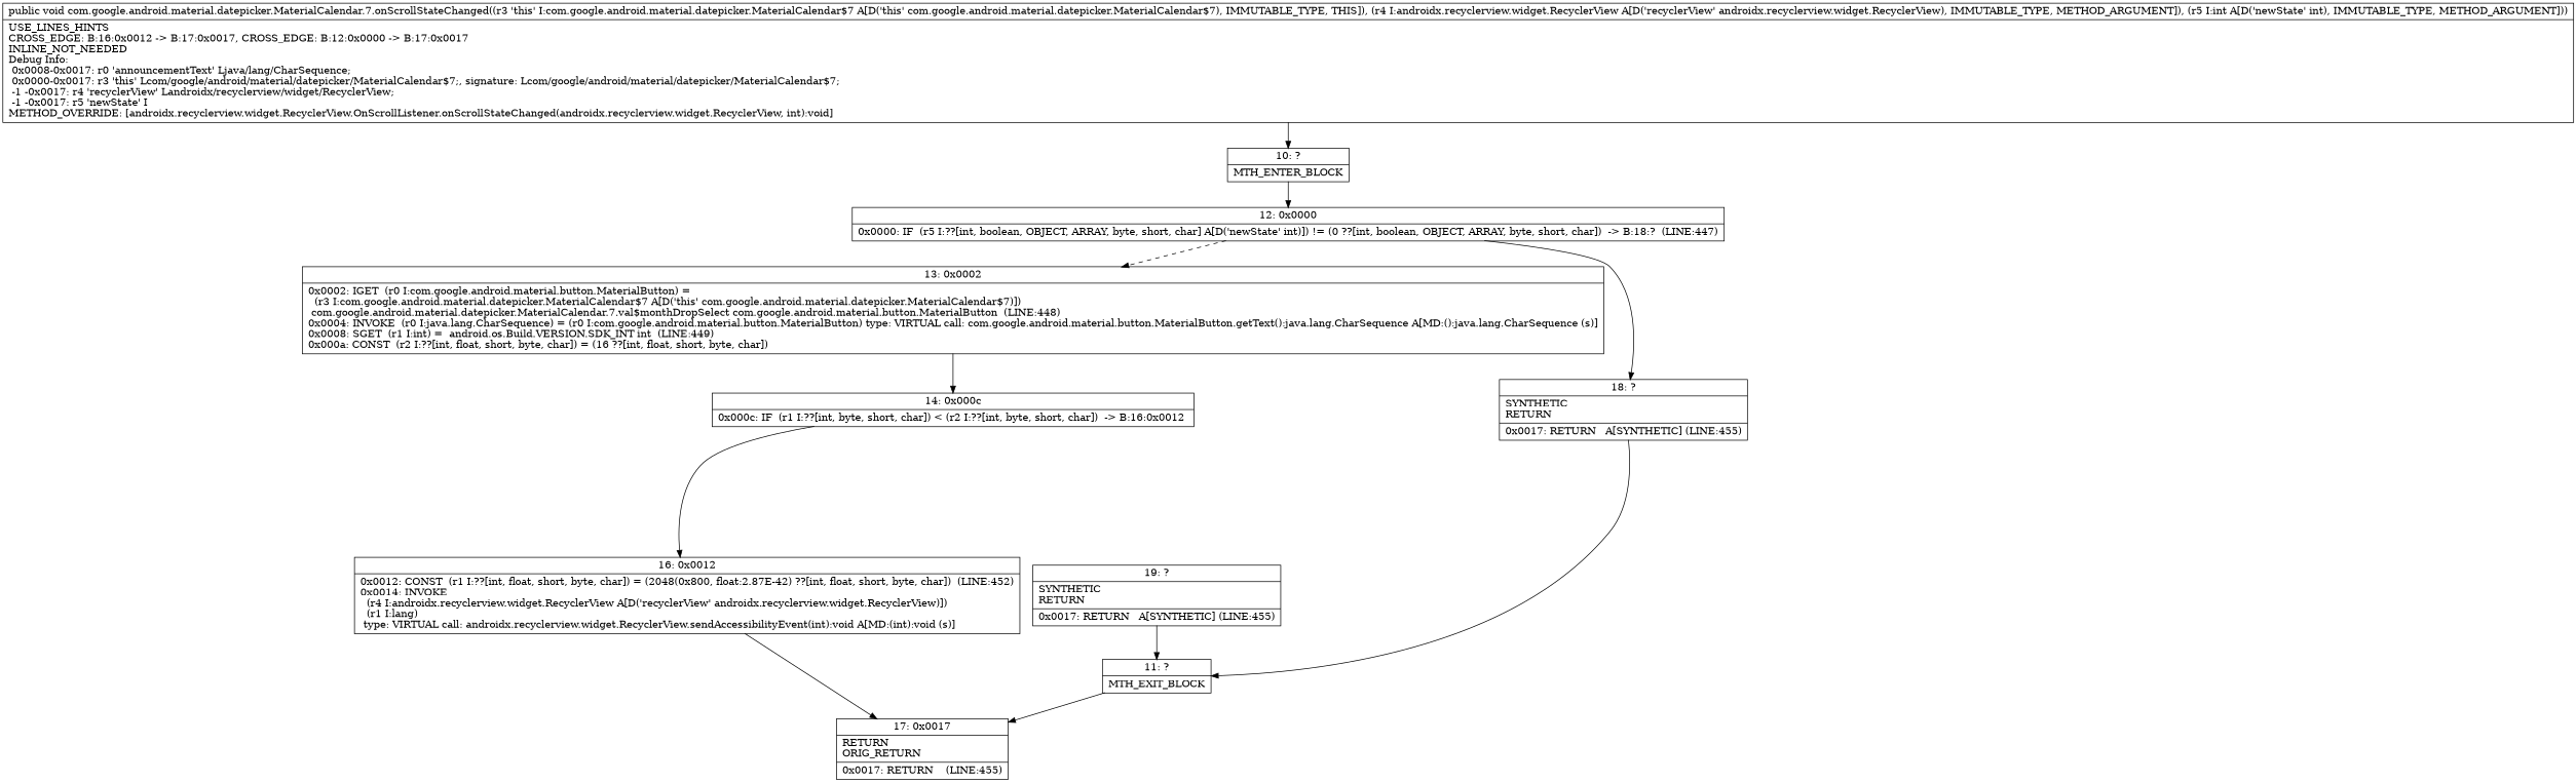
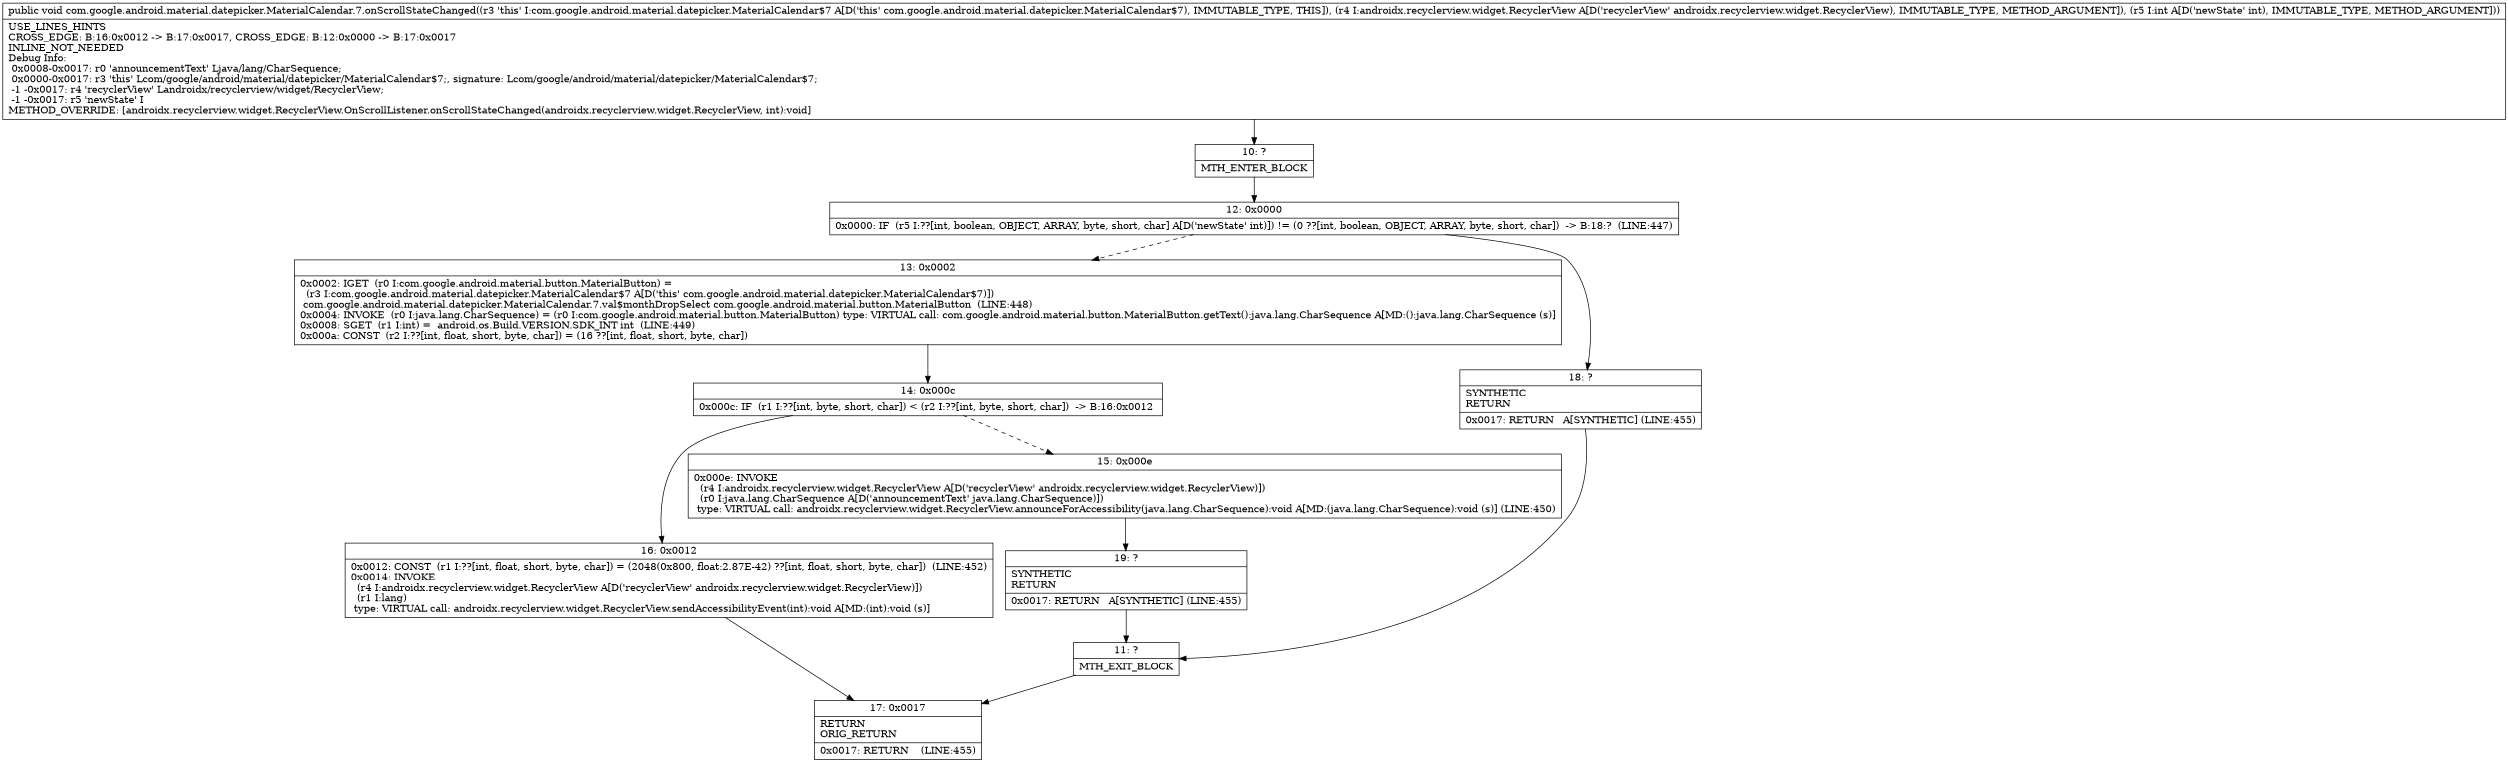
  digraph {
    node [shape=record]
    n1 [label="{10\:\ ?|MTH_ENTER_BLOCK\l}"]
    n2 [label="{12\:\ 0x0000|0x0000: IF  (r5 I:??[int, boolean, OBJECT, ARRAY, byte, short, char] A[D('newState' int)]) != (0 ??[int, boolean, OBJECT, ARRAY, byte, short, char])  \-\> B:18:?  (LINE:447)\l}"]
    n3 [label="{13\:\ 0x0002|0x0002: IGET  (r0 I:com.google.android.material.button.MaterialButton) = \l  (r3 I:com.google.android.material.datepicker.MaterialCalendar$7 A[D('this' com.google.android.material.datepicker.MaterialCalendar$7)])\l com.google.android.material.datepicker.MaterialCalendar.7.val$monthDropSelect com.google.android.material.button.MaterialButton  (LINE:448)\l0x0004: INVOKE  (r0 I:java.lang.CharSequence) = (r0 I:com.google.android.material.button.MaterialButton) type: VIRTUAL call: com.google.android.material.button.MaterialButton.getText():java.lang.CharSequence A[MD:():java.lang.CharSequence (s)]\l0x0008: SGET  (r1 I:int) =  android.os.Build.VERSION.SDK_INT int  (LINE:449)\l0x000a: CONST  (r2 I:??[int, float, short, byte, char]) = (16 ??[int, float, short, byte, char]) \l}"]
    n4 [label="{18\:\ ?|SYNTHETIC\lRETURN\l|0x0017: RETURN   A[SYNTHETIC] (LINE:455)\l}"]
    n5 [label="{14\:\ 0x000c|0x000c: IF  (r1 I:??[int, byte, short, char]) \< (r2 I:??[int, byte, short, char])  \-\> B:16:0x0012 \l}"]
    n6 [label="{11\:\ ?|MTH_EXIT_BLOCK\l}"]
+   n7 [label="{15\:\ 0x000e|0x000e: INVOKE  \l  (r4 I:androidx.recyclerview.widget.RecyclerView A[D('recyclerView' androidx.recyclerview.widget.RecyclerView)])\l  (r0 I:java.lang.CharSequence A[D('announcementText' java.lang.CharSequence)])\l type: VIRTUAL call: androidx.recyclerview.widget.RecyclerView.announceForAccessibility(java.lang.CharSequence):void A[MD:(java.lang.CharSequence):void (s)] (LINE:450)\l}"]
    n8 [label="{16\:\ 0x0012|0x0012: CONST  (r1 I:??[int, float, short, byte, char]) = (2048(0x800, float:2.87E\-42) ??[int, float, short, byte, char])  (LINE:452)\l0x0014: INVOKE  \l  (r4 I:androidx.recyclerview.widget.RecyclerView A[D('recyclerView' androidx.recyclerview.widget.RecyclerView)])\l  (r1 I:lang)\l type: VIRTUAL call: androidx.recyclerview.widget.RecyclerView.sendAccessibilityEvent(int):void A[MD:(int):void (s)]\l}"]
    n9 [label="{19\:\ ?|SYNTHETIC\lRETURN\l|0x0017: RETURN   A[SYNTHETIC] (LINE:455)\l}"]
    n10 [label="{17\:\ 0x0017|RETURN\lORIG_RETURN\l|0x0017: RETURN    (LINE:455)\l}"]
    n11 [label="{public void com.google.android.material.datepicker.MaterialCalendar.7.onScrollStateChanged((r3 'this' I:com.google.android.material.datepicker.MaterialCalendar$7 A[D('this' com.google.android.material.datepicker.MaterialCalendar$7), IMMUTABLE_TYPE, THIS]), (r4 I:androidx.recyclerview.widget.RecyclerView A[D('recyclerView' androidx.recyclerview.widget.RecyclerView), IMMUTABLE_TYPE, METHOD_ARGUMENT]), (r5 I:int A[D('newState' int), IMMUTABLE_TYPE, METHOD_ARGUMENT]))  | USE_LINES_HINTS\lCROSS_EDGE: B:16:0x0012 \-\> B:17:0x0017, CROSS_EDGE: B:12:0x0000 \-\> B:17:0x0017\lINLINE_NOT_NEEDED\lDebug Info:\l  0x0008\-0x0017: r0 'announcementText' Ljava\/lang\/CharSequence;\l  0x0000\-0x0017: r3 'this' Lcom\/google\/android\/material\/datepicker\/MaterialCalendar$7;, signature: Lcom\/google\/android\/material\/datepicker\/MaterialCalendar$7;\l  \-1 \-0x0017: r4 'recyclerView' Landroidx\/recyclerview\/widget\/RecyclerView;\l  \-1 \-0x0017: r5 'newState' I\lMETHOD_OVERRIDE: [androidx.recyclerview.widget.RecyclerView.OnScrollListener.onScrollStateChanged(androidx.recyclerview.widget.RecyclerView, int):void]\l}"]
    n1 -> n2
    n2 -> n3 [style=dashed]
    n2 -> n4
    n3 -> n5
    n4 -> n6
+   n5 -> n7 [style=dashed]
    n5 -> n8
    n6 -> n10
+   n7 -> n9
    n8 -> n10
    n9 -> n6
    n11 -> n1
  }
